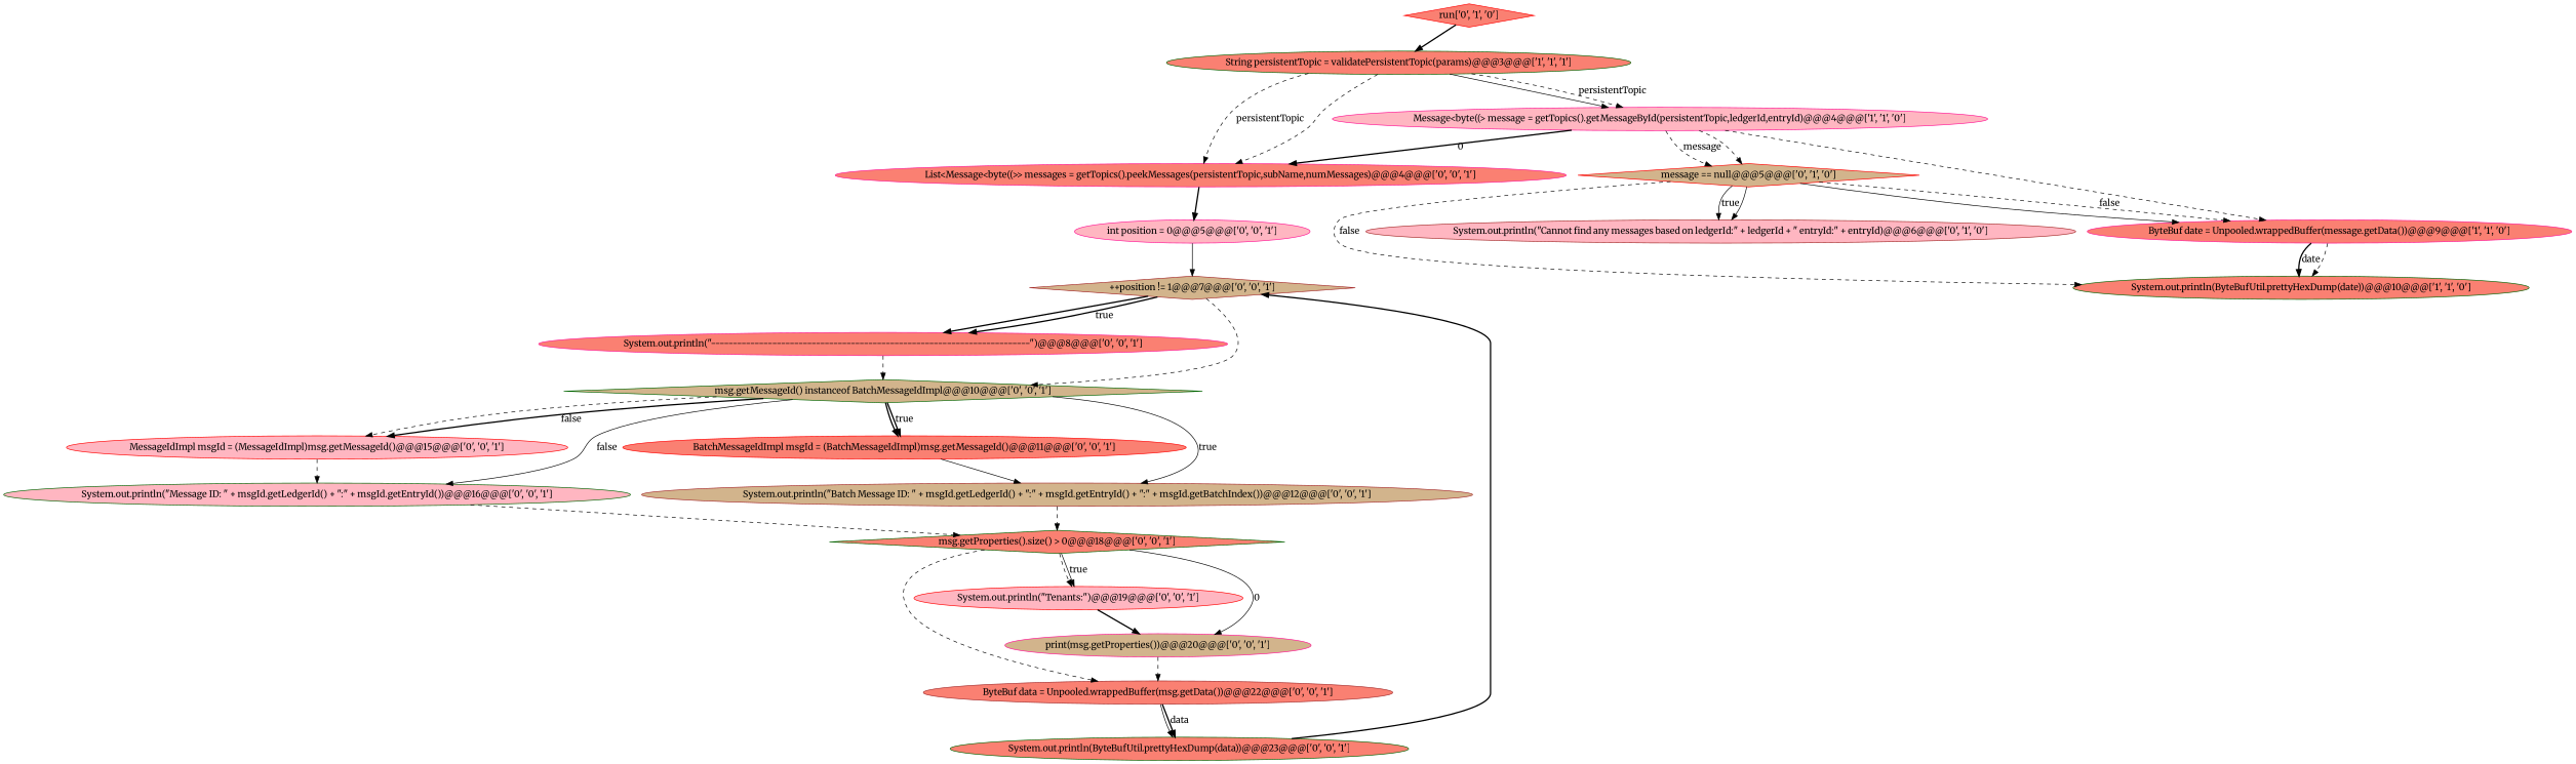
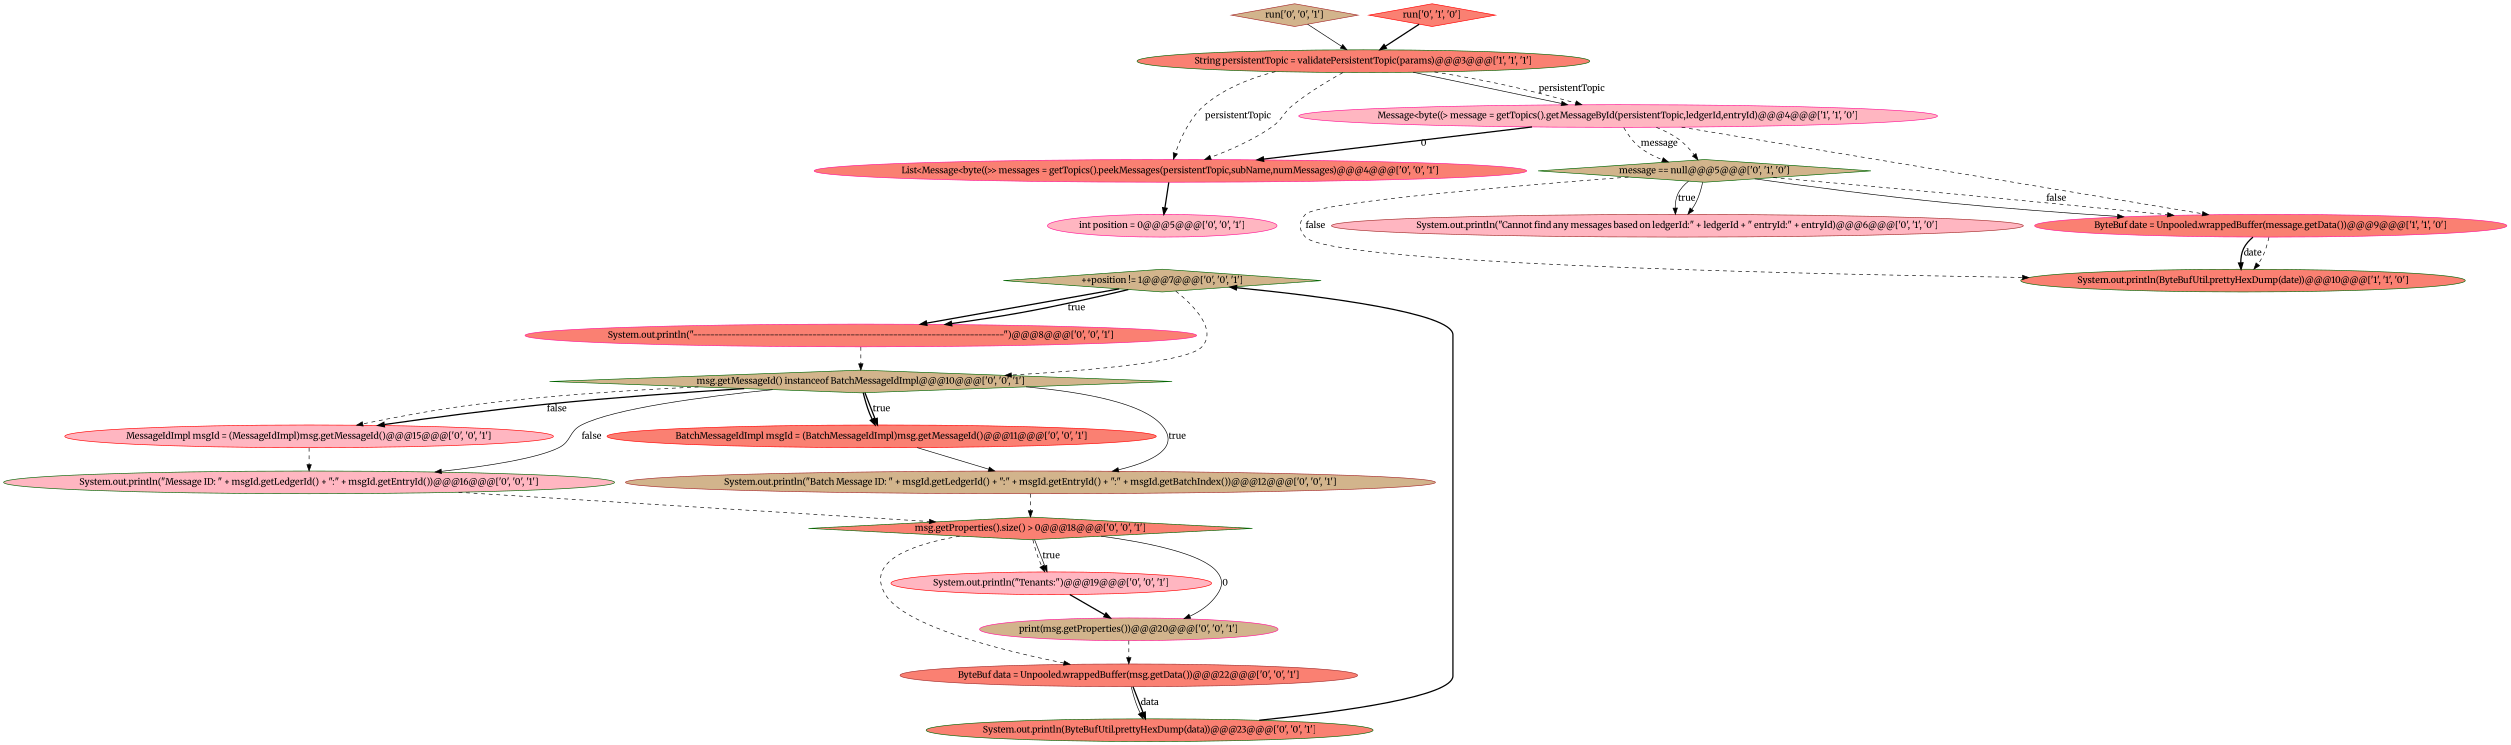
  digraph {
    fontname=Merriweather
    node [color=deeppink fillcolor=salmon fontname=Merriweather shape=ellipse style=filled]
    edge [fontname=Merriweather style=dashed]
-   n1 [color=brown fillcolor=tan label="++position != 1@@@7@@@['0', '0', '1']" shape=diamond]
+   n1 [color=darkgreen fillcolor=tan label="++position != 1@@@7@@@['0', '0', '1']" shape=diamond]
    n2 [label="System.out.println(\"-------------------------------------------------------------------------\")@@@8@@@['0', '0', '1']"]
    n3 [color=darkgreen fillcolor=tan label="msg.getMessageId() instanceof BatchMessageIdImpl@@@10@@@['0', '0', '1']" shape=diamond]
    n4 [color=brown fillcolor=tan label="System.out.println(\"Batch Message ID: \" + msgId.getLedgerId() + \":\" + msgId.getEntryId() + \":\" + msgId.getBatchIndex())@@@12@@@['0', '0', '1']"]
    n5 [color=red fillcolor=lightpink label="MessageIdImpl msgId = (MessageIdImpl)msg.getMessageId()@@@15@@@['0', '0', '1']"]
    n6 [color=darkgreen fillcolor=lightpink label="System.out.println(\"Message ID: \" + msgId.getLedgerId() + \":\" + msgId.getEntryId())@@@16@@@['0', '0', '1']"]
    n7 [color=red label="BatchMessageIdImpl msgId = (BatchMessageIdImpl)msg.getMessageId()@@@11@@@['0', '0', '1']"]
    n8 [color=darkgreen label="System.out.println(ByteBufUtil.prettyHexDump(date))@@@10@@@['1', '1', '0']"]
+   n9 [color=brown fillcolor=tan label="run['0', '0', '1']" shape=diamond]
    n10 [color=darkgreen label="String persistentTopic = validatePersistentTopic(params)@@@3@@@['1', '1', '1']"]
    n11 [label="List<Message<byte((>> messages = getTopics().peekMessages(persistentTopic,subName,numMessages)@@@4@@@['0', '0', '1']"]
    n12 [fillcolor=lightpink label="Message<byte((> message = getTopics().getMessageById(persistentTopic,ledgerId,entryId)@@@4@@@['1', '1', '0']"]
    n13 [label="ByteBuf date = Unpooled.wrappedBuffer(message.getData())@@@9@@@['1', '1', '0']"]
    n14 [color=darkgreen label="msg.getProperties().size() > 0@@@18@@@['0', '0', '1']" shape=diamond]
    n15 [fillcolor=tan label="print(msg.getProperties())@@@20@@@['0', '0', '1']"]
    n16 [color=brown label="ByteBuf data = Unpooled.wrappedBuffer(msg.getData())@@@22@@@['0', '0', '1']"]
    n17 [color=red fillcolor=lightpink label="System.out.println(\"Tenants:\")@@@19@@@['0', '0', '1']"]
    n18 [fillcolor=lightpink label="int position = 0@@@5@@@['0', '0', '1']"]
    n19 [color=brown fillcolor=lightpink label="System.out.println(\"Cannot find any messages based on ledgerId:\" + ledgerId + \" entryId:\" + entryId)@@@6@@@['0', '1', '0']"]
-   n20 [color=red fillcolor=tan label="message == null@@@5@@@['0', '1', '0']" shape=diamond]
+   n20 [color=darkgreen fillcolor=tan label="message == null@@@5@@@['0', '1', '0']" shape=diamond]
    n21 [color=darkgreen label="System.out.println(ByteBufUtil.prettyHexDump(data))@@@23@@@['0', '0', '1']"]
    n22 [color=red label="run['0', '1', '0']" shape=diamond]
    n1 -> n2 [style=bold]
    n1 -> n2 [label=true style=bold]
    n1 -> n3
    n2 -> n3
    n3 -> n4 [label=true style=solid]
    n3 -> n5
    n3 -> n5 [label=false style=bold]
    n3 -> n6 [label=false style=solid]
    n3 -> n7 [style=bold]
    n3 -> n7 [label=true style=bold]
    n4 -> n14
    n5 -> n6
    n6 -> n14
    n7 -> n4 [style=solid]
+   n9 -> n10 [style=solid]
    n10 -> n11 [label=persistentTopic]
    n10 -> n11
    n10 -> n12 [style=solid]
    n10 -> n12 [label=persistentTopic]
    n11 -> n18 [style=bold]
    n12 -> n11 [label=0 style=bold]
    n12 -> n13
    n12 -> n20 [label=message]
    n12 -> n20
    n13 -> n8 [label=date style=bold]
    n13 -> n8
    n14 -> n15 [label=0 style=solid]
    n14 -> n16
    n14 -> n17
    n14 -> n17 [label=true style=solid]
    n15 -> n16
    n16 -> n21 [label=data style=bold]
    n16 -> n21 [style=solid]
    n17 -> n15 [style=bold]
-   n18 -> n1 [style=solid]
    n20 -> n8 [label=false]
    n20 -> n13 [label=false]
    n20 -> n13 [style=solid]
    n20 -> n19 [label=true style=solid]
    n20 -> n19 [style=solid]
    n21 -> n1 [style=bold]
    n22 -> n10 [style=bold]
  }
